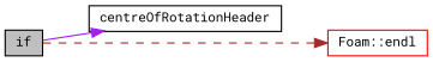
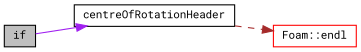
  digraph {
    fontname="Roboto Mono"
    rankdir=LR
    node [color=black fontname="Roboto Mono" fontsize=10 shape=record]
    edge [fontname="Roboto Mono" fontsize=10 labelfontname=FreeSans labelfontsize=10]
    n1 [fillcolor=grey75 fontcolor=black height=0.2 label=if style=filled width=0.4]
    n2 [height=0.2 label=centreOfRotationHeader width=0.4]
    n3 [color=red height=0.2 label="Foam::endl" width=0.4]
    n1 -> n2 [color=purple style=solid]
-   n1 -> n3 [color=brown style=dashed]
+   n2 -> n3 [color=brown style=dashed]
  }
